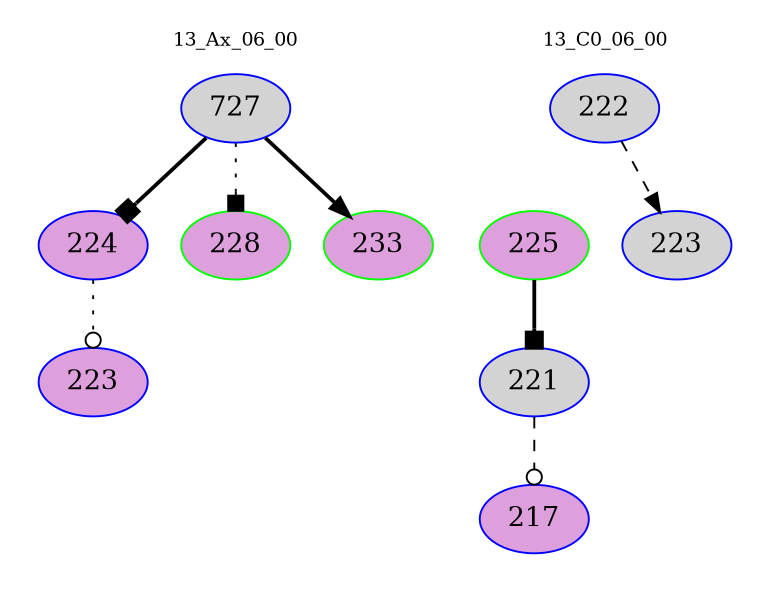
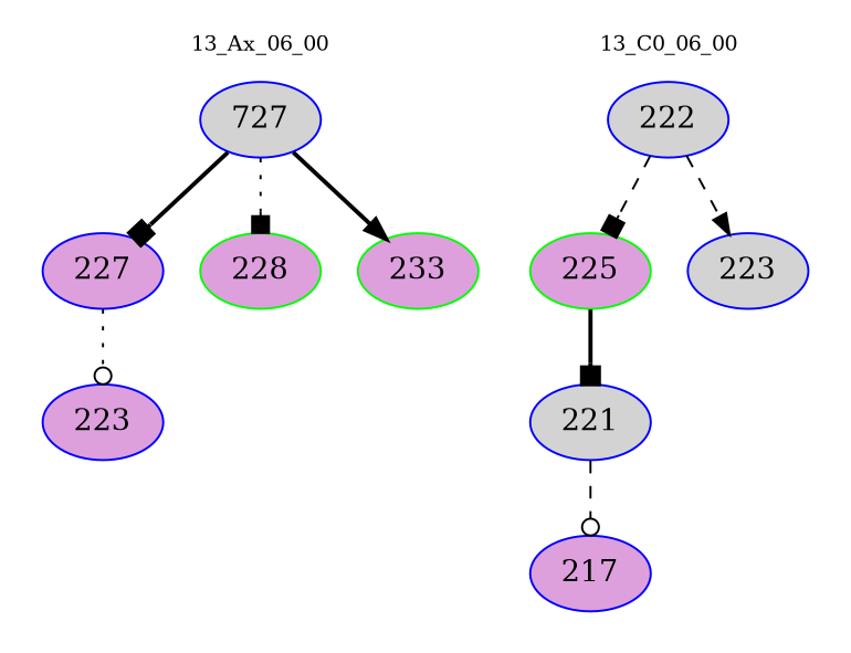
  digraph {
    node [color=blue fillcolor=plum style=filled]
    edge [arrowhead=box color=black style=bold]
    n1 [fillcolor=lightgrey label=727]
-   n2 [label=224]
+   n2 [label=227]
    n3 [color=green label=228]
    n4 [color=green label=233]
    n5 [label=223]
    n6 [fillcolor=lightgrey label=222]
    n7 [fillcolor=lightgrey label=221]
    n8 [color=green label=225]
    n9 [fillcolor=lightgrey label=223]
    n10 [label=217]
    subgraph cluster_1 {
      color=white
      fontsize=10
      label="13_Ax_06_00"
      n1
      n2
      n3
      n4
      n5
    }
    subgraph cluster_2 {
      color=white
      fontsize=10
      label="13_C0_06_00"
      n6
      n7
      n8
      n9
      n10
    }
    n1 -> n2
    n1 -> n3 [style=dotted]
    n1 -> n4 [arrowhead=normal]
    n2 -> n5 [arrowhead=odot style=dotted]
+   n6 -> n8 [style=dashed]
    n6 -> n9 [arrowhead=normal style=dashed]
    n7 -> n10 [arrowhead=odot style=dashed]
    n8 -> n7
  }
